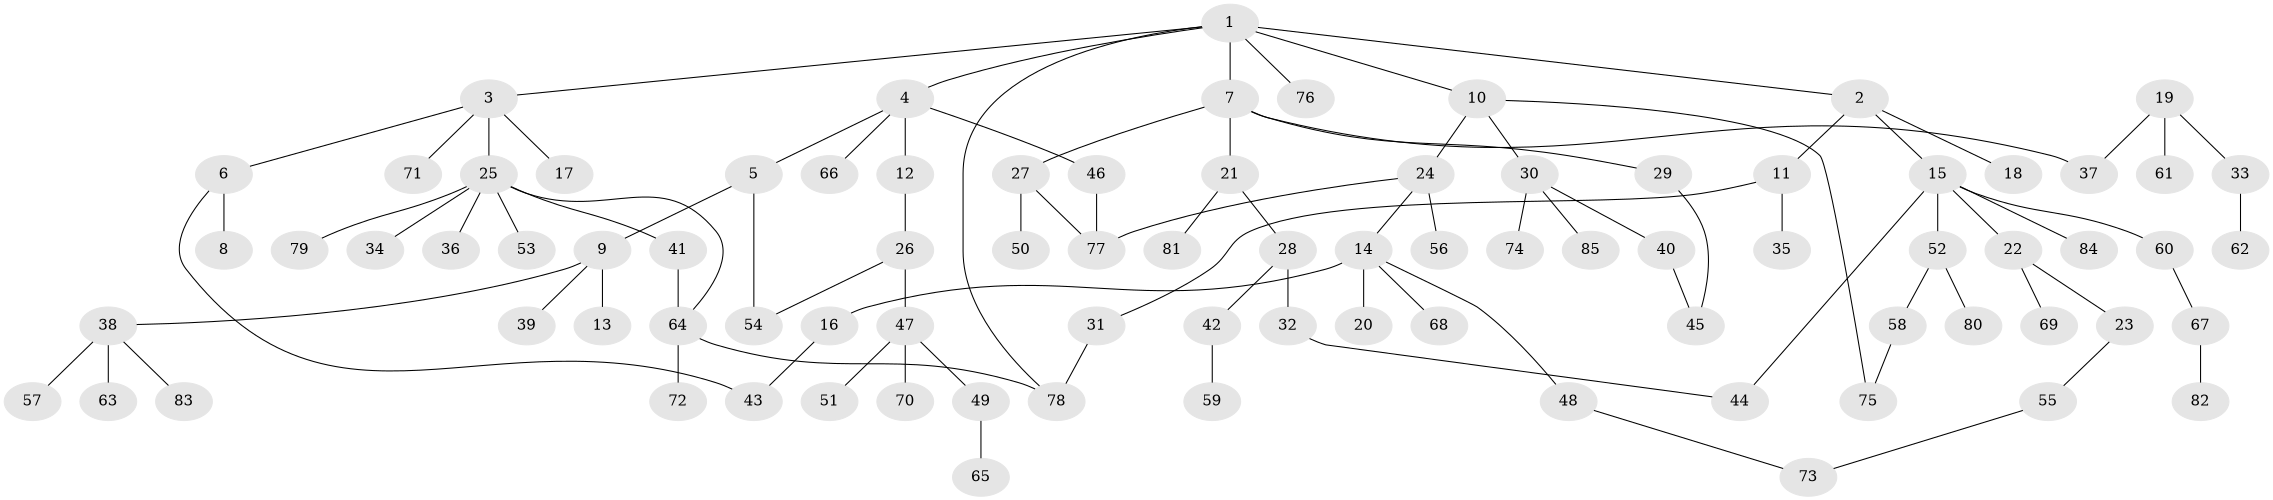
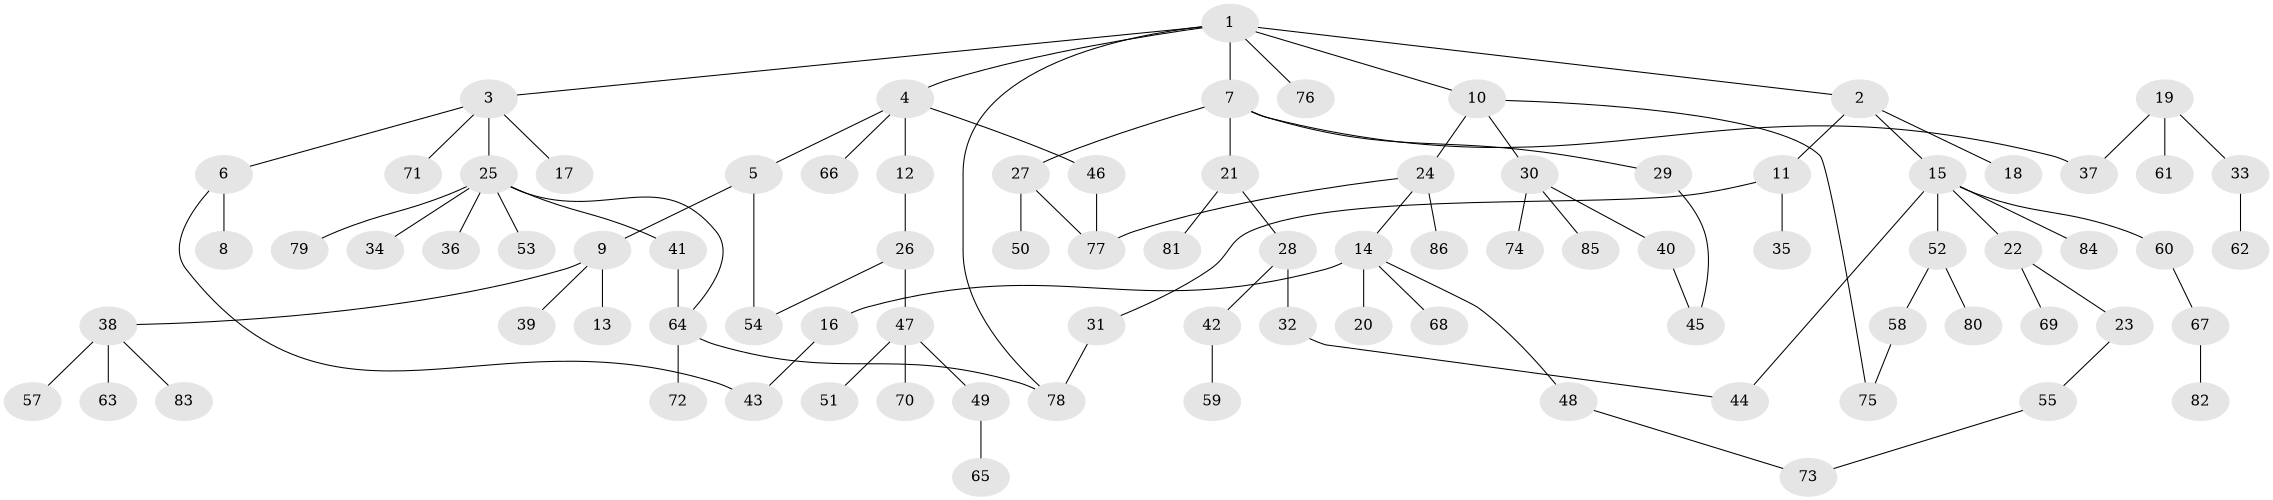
  graph {
    node [color=gray90 style=filled]
    1
    2
    3
    4
    7
    10
    76
    78
    11
    15
    18
    6
    17
    25
    71
    5
    12
    46
    66
    21
    27
    29
    37
    24
    30
    75
    31
    35
    22
    44
    52
    60
    84
    8
    43
    34
    36
    41
    53
    64
    79
    9
    54
    26
    77
    13
    38
    39
    19
    33
    61
    28
    81
    50
    45
    57
    63
    83
    14
    16
    20
    48
    68
-   56
+   56 [label=86]
    40
    74
    85
    47
    73
    23
    69
    58
    80
    67
    62
    32
    42
    55
    72
    49
    51
    70
    59
    65
    82
    1 -- 2
    1 -- 3
    1 -- 4
    1 -- 7
    1 -- 10
    1 -- 76
    1 -- 78
    2 -- 11
    2 -- 15
    2 -- 18
    3 -- 6
    3 -- 17
    3 -- 25
    3 -- 71
    4 -- 5
    4 -- 12
    4 -- 46
    4 -- 66
    7 -- 21
    7 -- 27
    7 -- 29
    7 -- 37
    10 -- 24
    10 -- 30
    10 -- 75
    11 -- 31
    11 -- 35
    15 -- 22
    15 -- 44
    15 -- 52
    15 -- 60
    15 -- 84
    6 -- 8
    6 -- 43
    25 -- 34
    25 -- 36
    25 -- 41
    25 -- 53
    25 -- 64
    25 -- 79
    5 -- 9
    5 -- 54
    12 -- 26
    46 -- 77
    21 -- 28
    21 -- 81
    27 -- 77
    27 -- 50
    29 -- 45
    24 -- 77
    24 -- 14
    24 -- 56
    30 -- 40
    30 -- 74
    30 -- 85
    31 -- 78
    22 -- 23
    22 -- 69
    52 -- 58
    52 -- 80
    60 -- 67
    41 -- 64
    64 -- 78
    64 -- 72
    9 -- 13
    9 -- 38
    9 -- 39
    26 -- 54
    26 -- 47
    38 -- 57
    38 -- 63
    38 -- 83
    19 -- 37
    19 -- 33
    19 -- 61
    33 -- 62
    28 -- 32
    28 -- 42
    14 -- 16
    14 -- 20
    14 -- 48
    14 -- 68
    16 -- 43
    48 -- 73
    40 -- 45
    47 -- 49
    47 -- 51
    47 -- 70
    23 -- 55
    58 -- 75
    67 -- 82
    32 -- 44
    42 -- 59
    55 -- 73
    49 -- 65
  }
